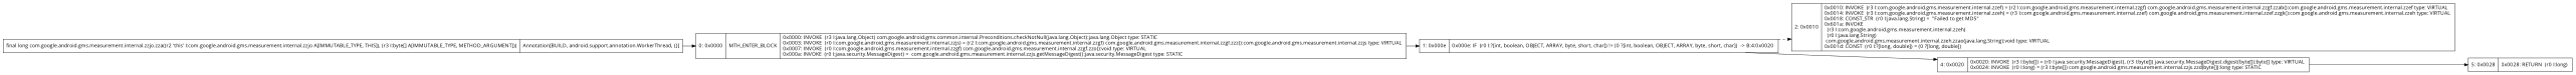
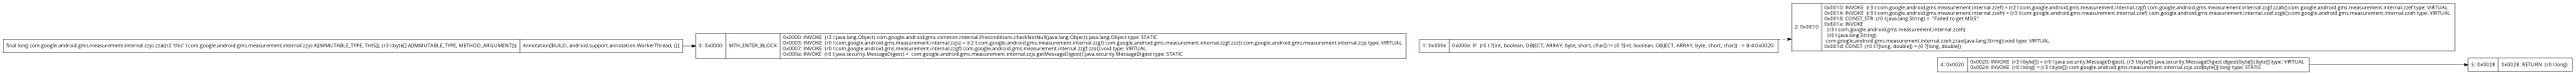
  digraph {
    fontname="Open Sans"
    rankdir=LR
    node [fontname="Open Sans" shape=record]
    edge [fontname="Open Sans"]
    n1 [label="{0\:\ 0x0000|MTH_ENTER_BLOCK\l|0x0000: INVOKE  (r3 I:java.lang.Object) com.google.android.gms.common.internal.Preconditions.checkNotNull(java.lang.Object):java.lang.Object type: STATIC \l0x0003: INVOKE  (r0 I:com.google.android.gms.measurement.internal.zzjs) = (r2 I:com.google.android.gms.measurement.internal.zzgf) com.google.android.gms.measurement.internal.zzgf.zzz():com.google.android.gms.measurement.internal.zzjs type: VIRTUAL \l0x0007: INVOKE  (r0 I:com.google.android.gms.measurement.internal.zzgf) com.google.android.gms.measurement.internal.zzgf.zzo():void type: VIRTUAL \l0x000a: INVOKE  (r0 I:java.security.MessageDigest) =  com.google.android.gms.measurement.internal.zzjs.getMessageDigest():java.security.MessageDigest type: STATIC \l}"]
    n2 [label="{1\:\ 0x000e|0x000e: IF  (r0 I:?[int, boolean, OBJECT, ARRAY, byte, short, char]) != (0 ?[int, boolean, OBJECT, ARRAY, byte, short, char])  \-\> B:4:0x0020 \l}"]
    n3 [label="{2\:\ 0x0010|0x0010: INVOKE  (r3 I:com.google.android.gms.measurement.internal.zzef) = (r2 I:com.google.android.gms.measurement.internal.zzgf) com.google.android.gms.measurement.internal.zzgf.zzab():com.google.android.gms.measurement.internal.zzef type: VIRTUAL \l0x0014: INVOKE  (r3 I:com.google.android.gms.measurement.internal.zzeh) = (r3 I:com.google.android.gms.measurement.internal.zzef) com.google.android.gms.measurement.internal.zzef.zzgk():com.google.android.gms.measurement.internal.zzeh type: VIRTUAL \l0x0018: CONST_STR  (r0 I:java.lang.String) =  \"Failed to get MD5\" \l0x601a: INVOKE  \l  (r3 I:com.google.android.gms.measurement.internal.zzeh)\l  (r0 I:java.lang.String)\l com.google.android.gms.measurement.internal.zzeh.zzao(java.lang.String):void type: VIRTUAL \l0x001d: CONST  (r0 I:?[long, double]) = (0 ?[long, double]) \l}"]
    n4 [label="{4\:\ 0x0020|0x0020: INVOKE  (r3 I:byte[]) = (r0 I:java.security.MessageDigest), (r3 I:byte[]) java.security.MessageDigest.digest(byte[]):byte[] type: VIRTUAL \l0x0024: INVOKE  (r0 I:long) = (r3 I:byte[]) com.google.android.gms.measurement.internal.zzjs.zzd(byte[]):long type: STATIC \l}"]
    n5 [label="{5\:\ 0x0028|0x0028: RETURN  (r0 I:long) \l}"]
    n6 [label="{final long com.google.android.gms.measurement.internal.zzjo.zza((r2 'this' I:com.google.android.gms.measurement.internal.zzjo A[IMMUTABLE_TYPE, THIS]), (r3 I:byte[] A[IMMUTABLE_TYPE, METHOD_ARGUMENT]))  | Annotation[BUILD, android.support.annotation.WorkerThread, \{\}]\l}"]
-   n1 -> n2
    n2 -> n3 [style=dashed]
-   n2 -> n4
    n4 -> n5
    n6 -> n1
  }
